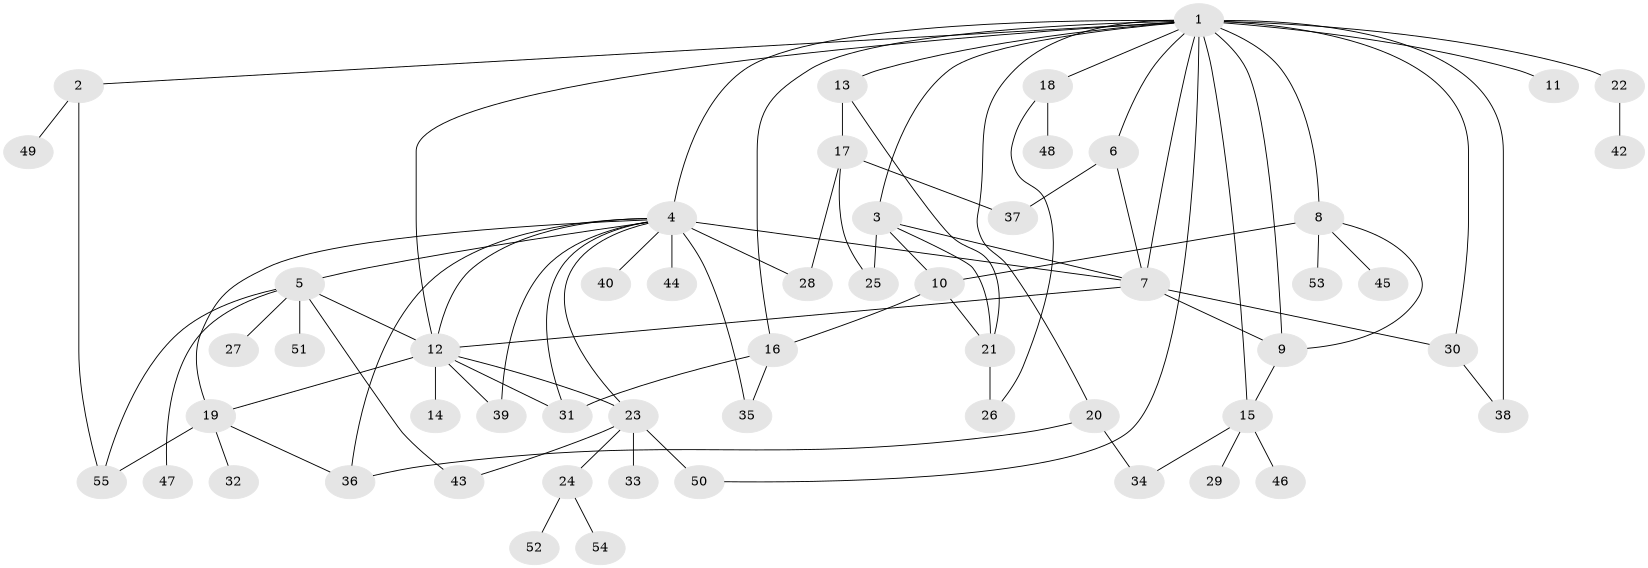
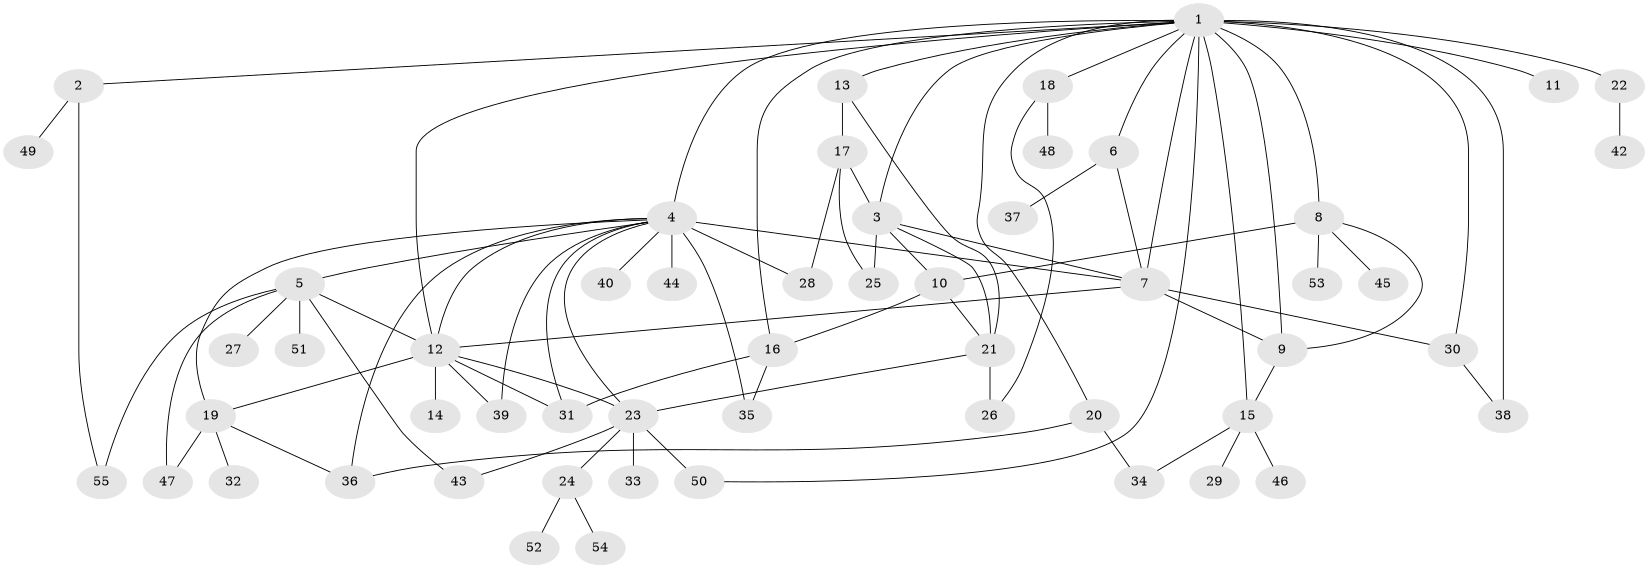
  graph {
    node [color=gray90 style=filled]
    edge [weight=1.0]
    1
    2
    3
    4
    6
    7
    8
    9
    11
    12
    13
    15
    16
    18
    20
    22
    30
    38
    50
    49
    55
    10
    21
    25
    5
    19
    23
    28
    31
    36
    39
    40
    44
    35
    37
    45
    53
    14
    17
    34
    29
    46
    26
    48
    42
    27
    43
    47
    51
    32
    24
    33
    52
    54
    1 -- 2
    1 -- 3
    1 -- 4
    1 -- 6
    1 -- 7
    1 -- 8
    1 -- 9
    1 -- 11
    1 -- 12
    1 -- 13
    1 -- 15
    1 -- 16
    1 -- 18
    1 -- 20
    1 -- 22
    1 -- 30
    1 -- 38 [weight=4.0]
    1 -- 50
    2 -- 49
    2 -- 55
    3 -- 7
    3 -- 10
    3 -- 21
    3 -- 25
    4 -- 7 [weight=2.0]
    4 -- 12
    4 -- 5
    4 -- 19
    4 -- 23
    4 -- 28 [weight=4.0]
    4 -- 31
    4 -- 36
    4 -- 39
    4 -- 40
    4 -- 44
    4 -- 35
    6 -- 7
    6 -- 37
    7 -- 9
    7 -- 12
    7 -- 30
    8 -- 9
    8 -- 10
    8 -- 45
    8 -- 53
    9 -- 15
    12 -- 19
    12 -- 23
    12 -- 31
    12 -- 39
    12 -- 14 [weight=4.0]
    13 -- 21
    13 -- 17
    15 -- 34
    15 -- 29
    15 -- 46
    16 -- 31
    16 -- 35
    18 -- 26
    18 -- 48
    20 -- 36
    20 -- 34
    22 -- 42
    30 -- 38
    10 -- 16
    10 -- 21
+   21 -- 23
    21 -- 26 [weight=3.0]
    5 -- 12
    5 -- 55
    5 -- 27
    5 -- 43
    5 -- 47
    5 -- 51
-   19 -- 55
+   19 -- 47
    19 -- 36
    19 -- 32
    23 -- 50 [weight=2.0]
    23 -- 43
    23 -- 24
    23 -- 33
    17 -- 25
    17 -- 28
-   17 -- 37 [weight=2.0]
+   17 -- 3 [weight=2.0]
    24 -- 52
    24 -- 54
  }
